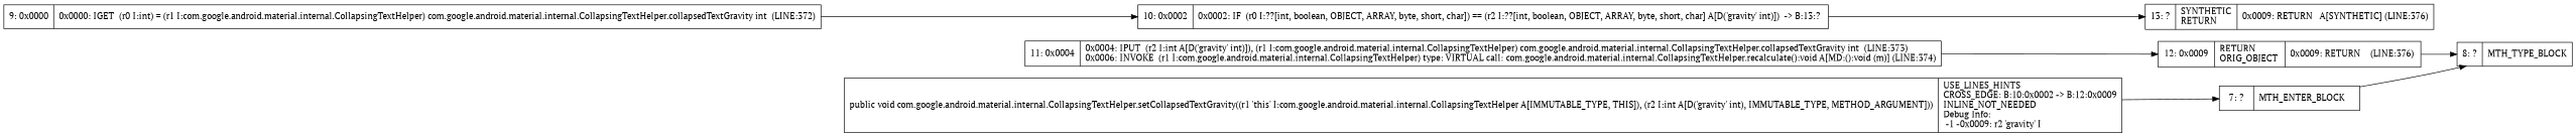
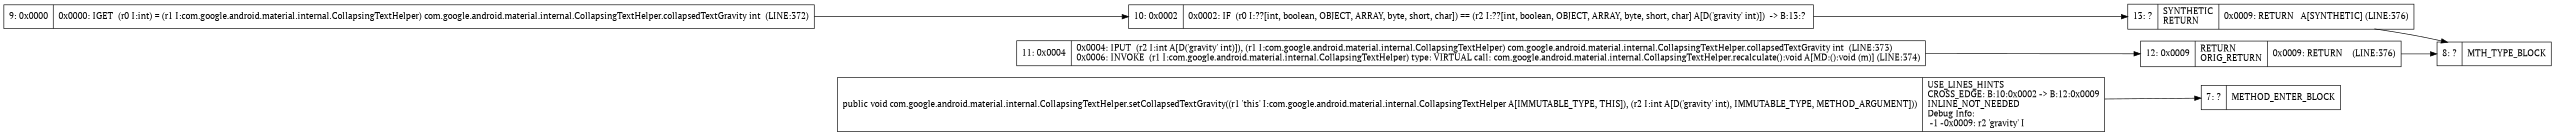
  digraph {
    fontname="PT Serif"
    rankdir=LR
    node [fontname="PT Serif" shape=record]
    edge [fontname="PT Serif"]
-   n1 [label="{7\:\ ?|MTH_ENTER_BLOCK\l}"]
+   n1 [label="{7\:\ ?|METHOD_ENTER_BLOCK\l}"]
    n2 [label="{9\:\ 0x0000|0x0000: IGET  (r0 I:int) = (r1 I:com.google.android.material.internal.CollapsingTextHelper) com.google.android.material.internal.CollapsingTextHelper.collapsedTextGravity int  (LINE:372)\l}"]
    n3 [label="{10\:\ 0x0002|0x0002: IF  (r0 I:??[int, boolean, OBJECT, ARRAY, byte, short, char]) == (r2 I:??[int, boolean, OBJECT, ARRAY, byte, short, char] A[D('gravity' int)])  \-\> B:13:? \l}"]
    n4 [label="{13\:\ ?|SYNTHETIC\lRETURN\l|0x0009: RETURN   A[SYNTHETIC] (LINE:376)\l}"]
    n5 [label="{11\:\ 0x0004|0x0004: IPUT  (r2 I:int A[D('gravity' int)]), (r1 I:com.google.android.material.internal.CollapsingTextHelper) com.google.android.material.internal.CollapsingTextHelper.collapsedTextGravity int  (LINE:373)\l0x0006: INVOKE  (r1 I:com.google.android.material.internal.CollapsingTextHelper) type: VIRTUAL call: com.google.android.material.internal.CollapsingTextHelper.recalculate():void A[MD:():void (m)] (LINE:374)\l}"]
-   n6 [label="{12\:\ 0x0009|RETURN\lORIG_OBJECT\l|0x0009: RETURN    (LINE:376)\l}"]
+   n6 [label="{12\:\ 0x0009|RETURN\lORIG_RETURN\l|0x0009: RETURN    (LINE:376)\l}"]
    n7 [label="{8\:\ ?|MTH_TYPE_BLOCK\l}"]
    n8 [label="{public void com.google.android.material.internal.CollapsingTextHelper.setCollapsedTextGravity((r1 'this' I:com.google.android.material.internal.CollapsingTextHelper A[IMMUTABLE_TYPE, THIS]), (r2 I:int A[D('gravity' int), IMMUTABLE_TYPE, METHOD_ARGUMENT]))  | USE_LINES_HINTS\lCROSS_EDGE: B:10:0x0002 \-\> B:12:0x0009\lINLINE_NOT_NEEDED\lDebug Info:\l  \-1 \-0x0009: r2 'gravity' I\l}"]
    n2 -> n3
    n3 -> n4
-   n1 -> n7
+   n4 -> n7
    n5 -> n6
    n6 -> n7
    n8 -> n1
  }
